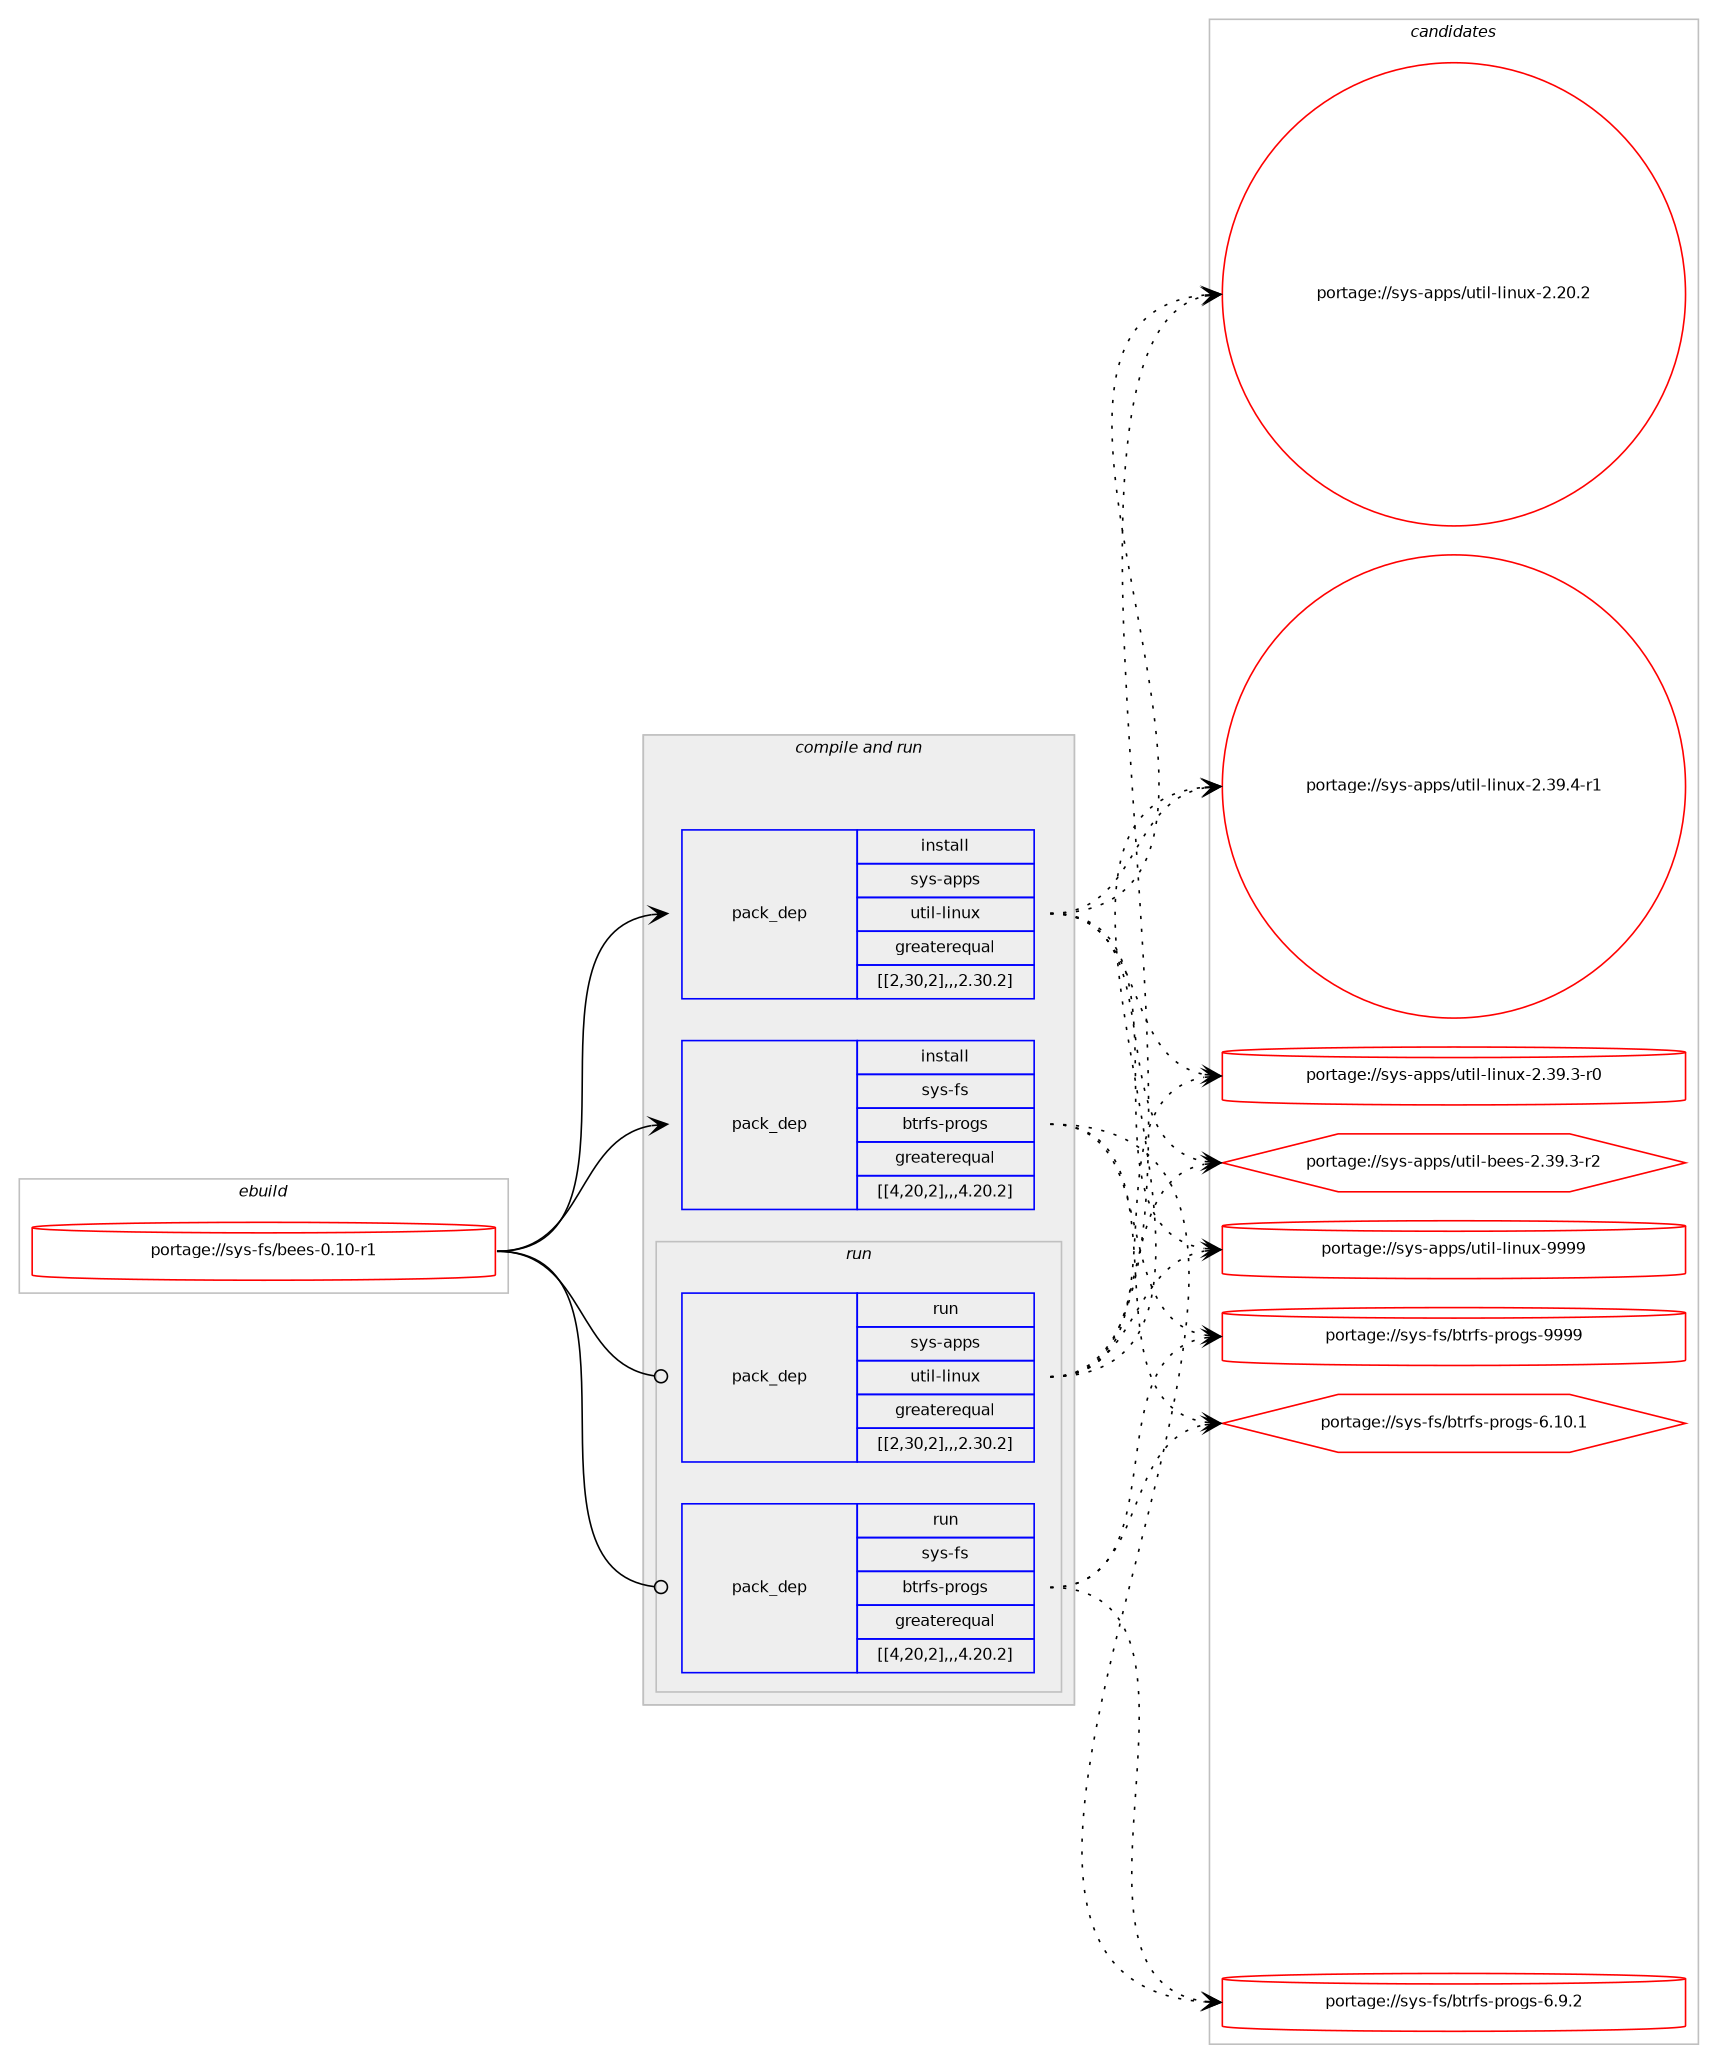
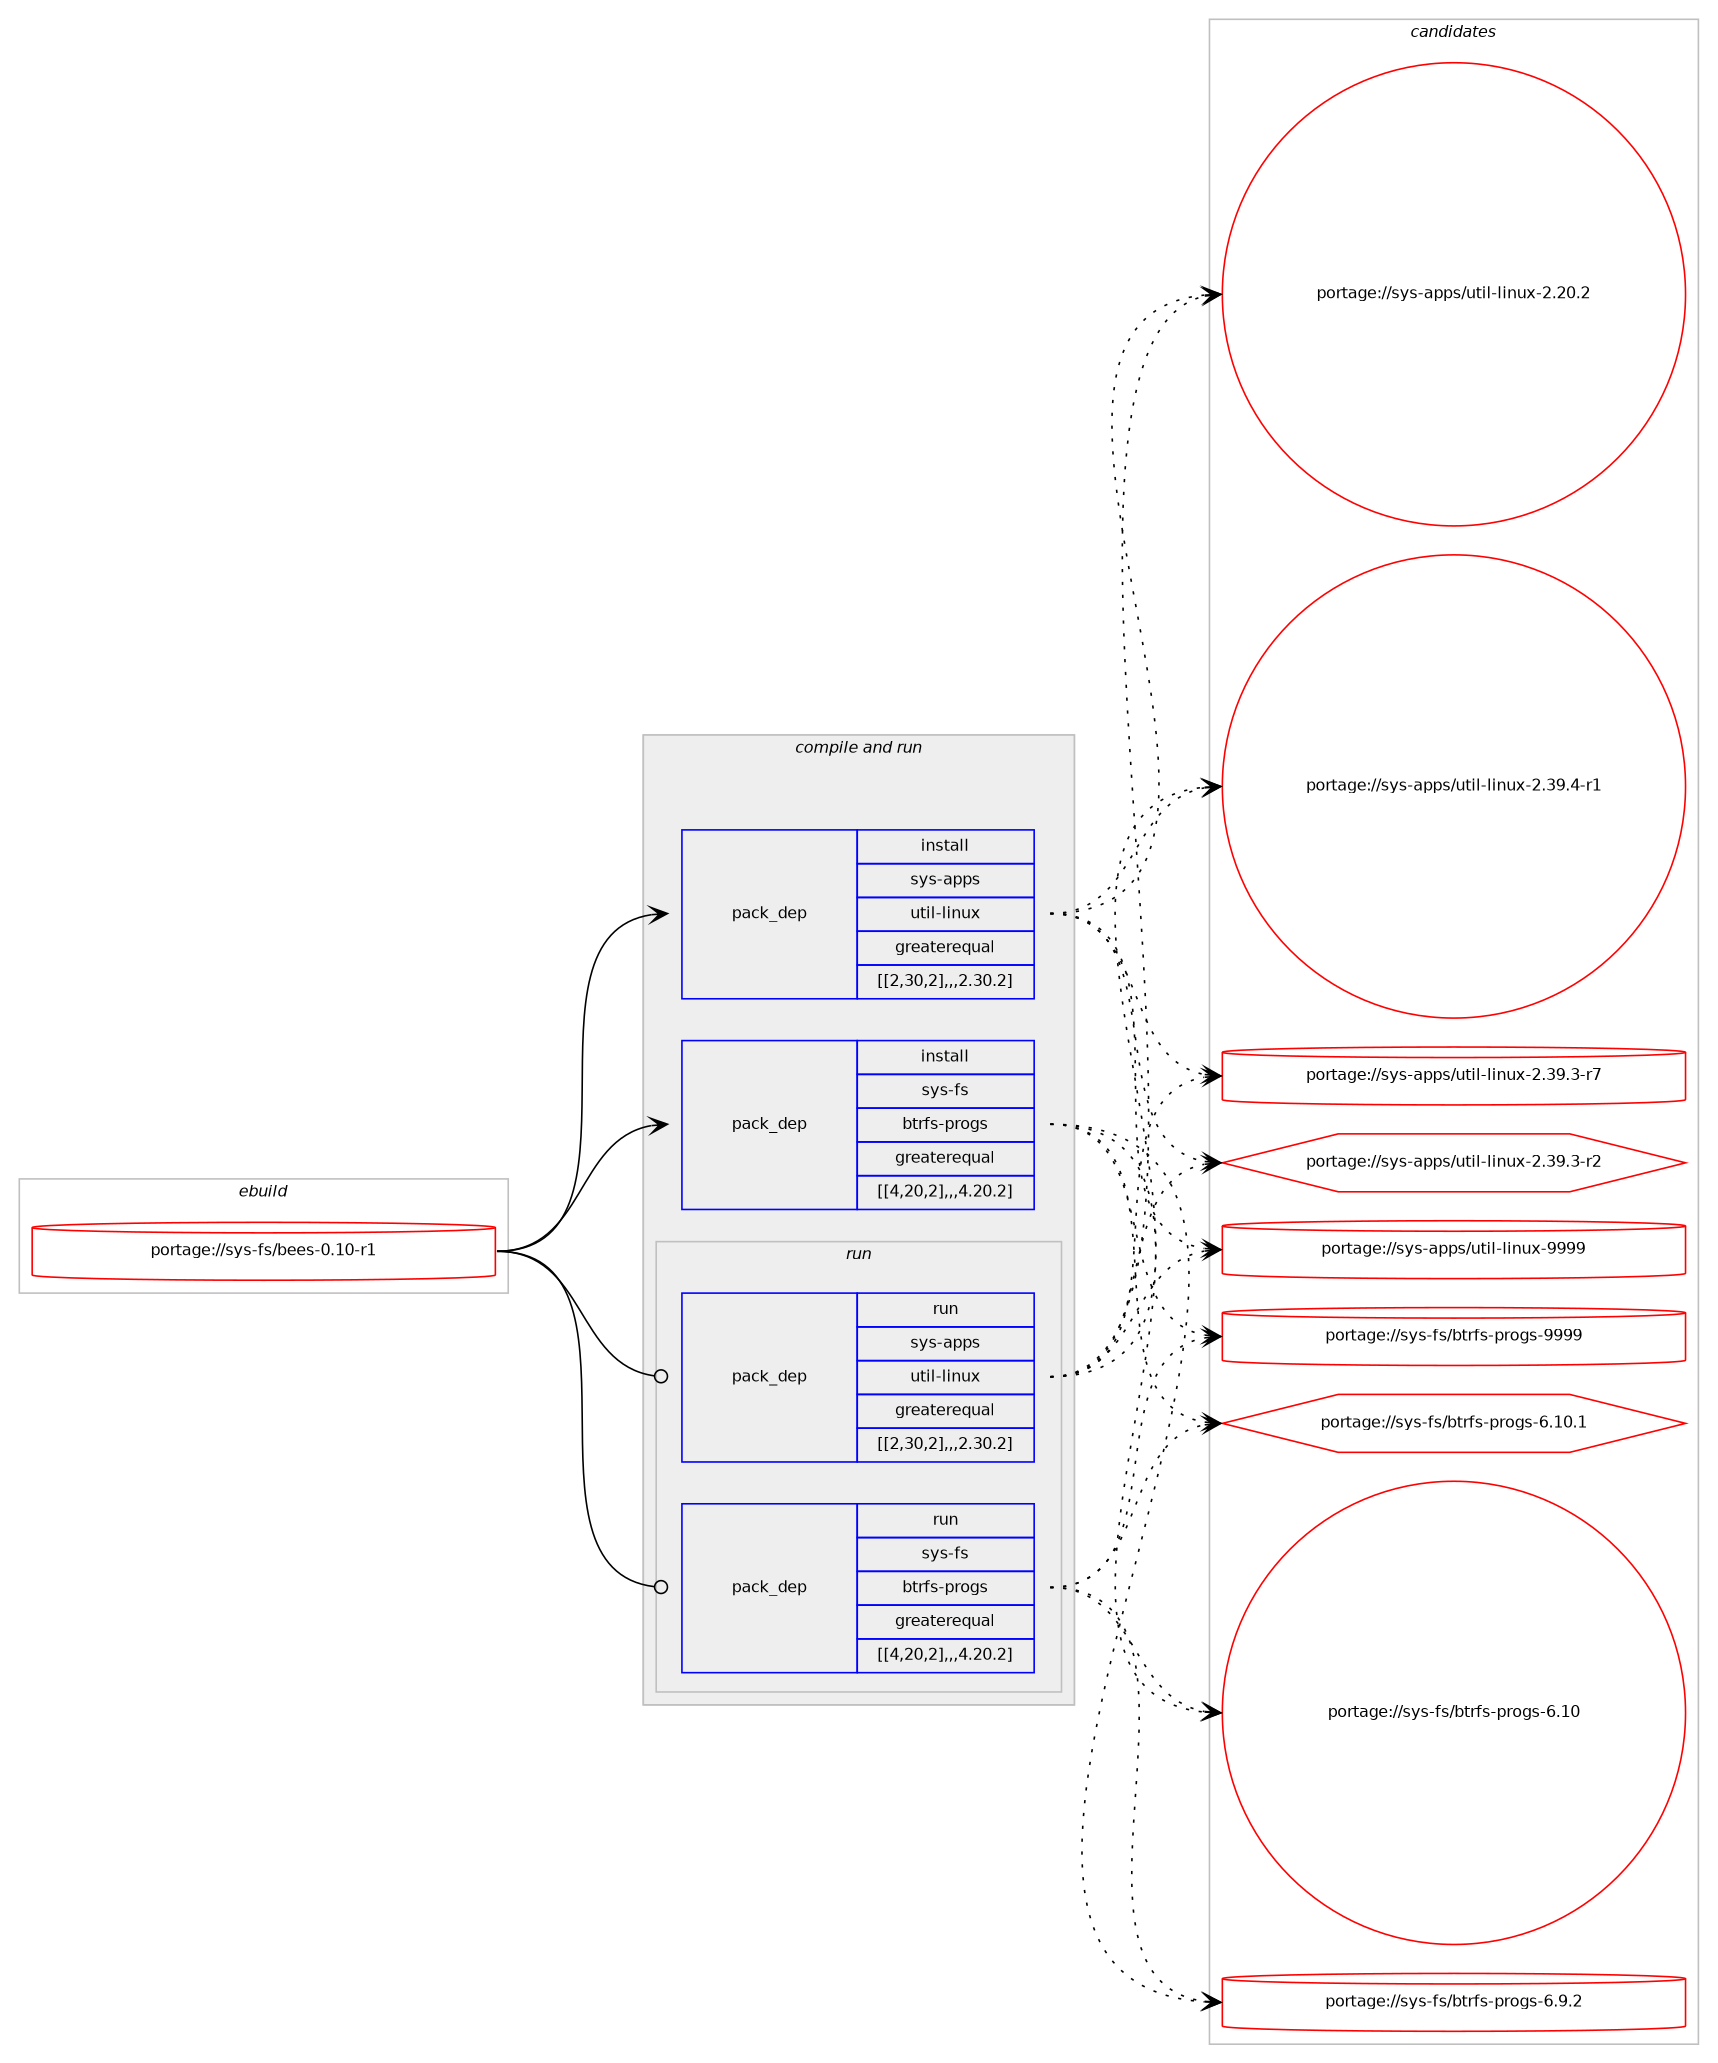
  digraph {
    compound=true
    concentrate=true
    fontname=Helvetica
    fontsize=10
    newrank=true
    rankdir=LR
    ranksep=1.5
    node [color=red fontname=Helvetica fontsize=10 shape=cylinder]
    edge [arrowhead=vee headport=w style=dotted tailport=e weight=100]
    n1 [label="portage://sys-fs/bees-0.10-r1" width=4]
    n2 [color=blue label=<<TABLE BORDER="0" CELLBORDER="1" CELLSPACING="0" CELLPADDING="4" WIDTH="220"><TR><TD ROWSPAN="6" CELLPADDING="30">pack_dep</TD></TR><TR><TD WIDTH="110">install</TD></TR><TR><TD>sys-apps</TD></TR><TR><TD>util-linux</TD></TR><TR><TD>greaterequal</TD></TR><TR><TD>[[2,30,2],,,2.30.2]</TD></TR></TABLE>> shape=none]
    n3 [color=blue label=<<TABLE BORDER="0" CELLBORDER="1" CELLSPACING="0" CELLPADDING="4" WIDTH="220"><TR><TD ROWSPAN="6" CELLPADDING="30">pack_dep</TD></TR><TR><TD WIDTH="110">install</TD></TR><TR><TD>sys-fs</TD></TR><TR><TD>btrfs-progs</TD></TR><TR><TD>greaterequal</TD></TR><TR><TD>[[4,20,2],,,4.20.2]</TD></TR></TABLE>> shape=none]
    n4 [color=blue label=<<TABLE BORDER="0" CELLBORDER="1" CELLSPACING="0" CELLPADDING="4" WIDTH="220"><TR><TD ROWSPAN="6" CELLPADDING="30">pack_dep</TD></TR><TR><TD WIDTH="110">run</TD></TR><TR><TD>sys-apps</TD></TR><TR><TD>util-linux</TD></TR><TR><TD>greaterequal</TD></TR><TR><TD>[[2,30,2],,,2.30.2]</TD></TR></TABLE>> shape=none]
    n5 [color=blue label=<<TABLE BORDER="0" CELLBORDER="1" CELLSPACING="0" CELLPADDING="4" WIDTH="220"><TR><TD ROWSPAN="6" CELLPADDING="30">pack_dep</TD></TR><TR><TD WIDTH="110">run</TD></TR><TR><TD>sys-fs</TD></TR><TR><TD>btrfs-progs</TD></TR><TR><TD>greaterequal</TD></TR><TR><TD>[[4,20,2],,,4.20.2]</TD></TR></TABLE>> shape=none]
    n6 [label="portage://sys-apps/util-linux-9999" width=4]
    n7 [label="portage://sys-apps/util-linux-2.20.2" shape=circle width=4]
    n8 [label="portage://sys-apps/util-linux-2.39.4-r1" shape=circle width=4]
-   n9 [label="portage://sys-apps/util-linux-2.39.3-r0" width=4]
-   n10 [label="portage://sys-apps/util-bees-2.39.3-r2" shape=hexagon width=4]
+   n9 [label="portage://sys-apps/util-linux-2.39.3-r7" width=4]
+   n10 [label="portage://sys-apps/util-linux-2.39.3-r2" shape=hexagon width=4]
    n11 [label="portage://sys-fs/btrfs-progs-9999" width=4]
    n12 [label="portage://sys-fs/btrfs-progs-6.10.1" shape=hexagon width=4]
+   n13 [label="portage://sys-fs/btrfs-progs-6.10" shape=circle width=4]
    n14 [label="portage://sys-fs/btrfs-progs-6.9.2" width=4]
    subgraph cluster_1 {
      color=gray
      label=<<i>ebuild</i>>
      n1
    }
    subgraph cluster_2 {
      color=gray
      label=<<i>dependencies</i>>
      subgraph cluster_3 {
        color=gray
        fillcolor="#eeeeee"
        label=<<i>compile</i>>
        style=filled
        subgraph sub_4 {
          color=gray
          fillcolor="#eeeeee"
          label=<<i>compile</i>>
          style=filled
          n2
        }
        subgraph sub_5 {
          color=gray
          fillcolor="#eeeeee"
          label=<<i>compile</i>>
          style=filled
          n3
        }
      }
      subgraph cluster_6 {
        color=gray
        fillcolor="#eeeeee"
        label=<<i>compile and run</i>>
        style=filled
      }
      subgraph cluster_7 {
        color=gray
        fillcolor="#eeeeee"
        label=<<i>run</i>>
        style=filled
        subgraph sub_8 {
          color=gray
          fillcolor="#eeeeee"
          label=<<i>run</i>>
          style=filled
          n4
        }
        subgraph sub_9 {
          color=gray
          fillcolor="#eeeeee"
          label=<<i>run</i>>
          style=filled
          n5
        }
      }
    }
    subgraph cluster_10 {
      color=gray
      label=<<i>candidates</i>>
      rank=same
      subgraph sub_11 {
        color=black
        label=<<i>candidates</i>>
        nodesep=1
        rank=same
        n6
        n7
        n8
        n9
        n10
      }
      subgraph sub_12 {
        color=black
        label=<<i>candidates</i>>
        nodesep=1
        rank=same
        n11
        n12
+       n13
        n14
      }
      subgraph sub_13 {
        color=black
        label=<<i>candidates</i>>
        nodesep=1
        rank=same
        n6
        n7
        n8
        n9
        n10
      }
      subgraph sub_14 {
        color=black
        label=<<i>candidates</i>>
        nodesep=1
        rank=same
        n11
        n12
+       n13
        n14
      }
    }
    n1 -> n2 [style=solid weight=20]
    n1 -> n3 [style=solid weight=20]
    n1 -> n4 [arrowhead=odot style=solid weight=20]
    n1 -> n5 [arrowhead=odot style=solid weight=20]
    n2 -> n6
    n2 -> n7
    n2 -> n8
    n2 -> n9
    n2 -> n10
    n3 -> n11
    n3 -> n12
+   n3 -> n13
    n3 -> n14
    n4 -> n6
    n4 -> n7
    n4 -> n8
    n4 -> n9
    n4 -> n10
    n5 -> n11
    n5 -> n12
+   n5 -> n13
    n5 -> n14
  }
